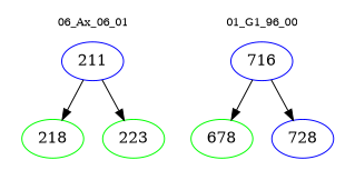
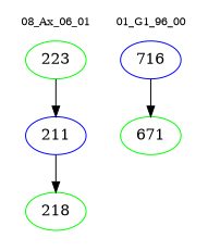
  digraph {
    node [color=blue]
    edge [color=black]
    n1 [label=211]
    n2 [color=green label=218]
    n3 [color=green label=223]
    n4 [label=716]
-   n5 [color=green label=678]
-   n6 [label=728]
+   n5 [color=green label=671]
    subgraph cluster_1 {
      color=white
      fontsize=10
-     label="06_Ax_06_01"
+     label="08_Ax_06_01"
      n1
      n2
      n3
    }
    subgraph cluster_2 {
      color=white
      fontsize=10
      label="01_G1_96_00"
      n4
      n5
-     n6
    }
    n1 -> n2
-   n1 -> n3
+   n3 -> n1
    n4 -> n5
-   n4 -> n6
  }
